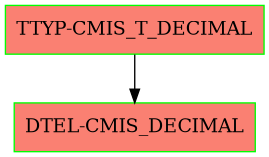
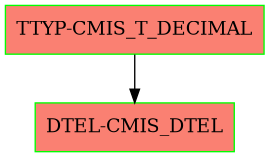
  digraph {
    node [color=green shape=box style=filled fillcolor=salmon]
    "TTYP-CMIS_T_DECIMAL"
-   "DTEL-CMIS_DECIMAL"
+   "DTEL-CMIS_DECIMAL" [label="DTEL-CMIS_DTEL"]
    "TTYP-CMIS_T_DECIMAL" -> "DTEL-CMIS_DECIMAL"
  }
